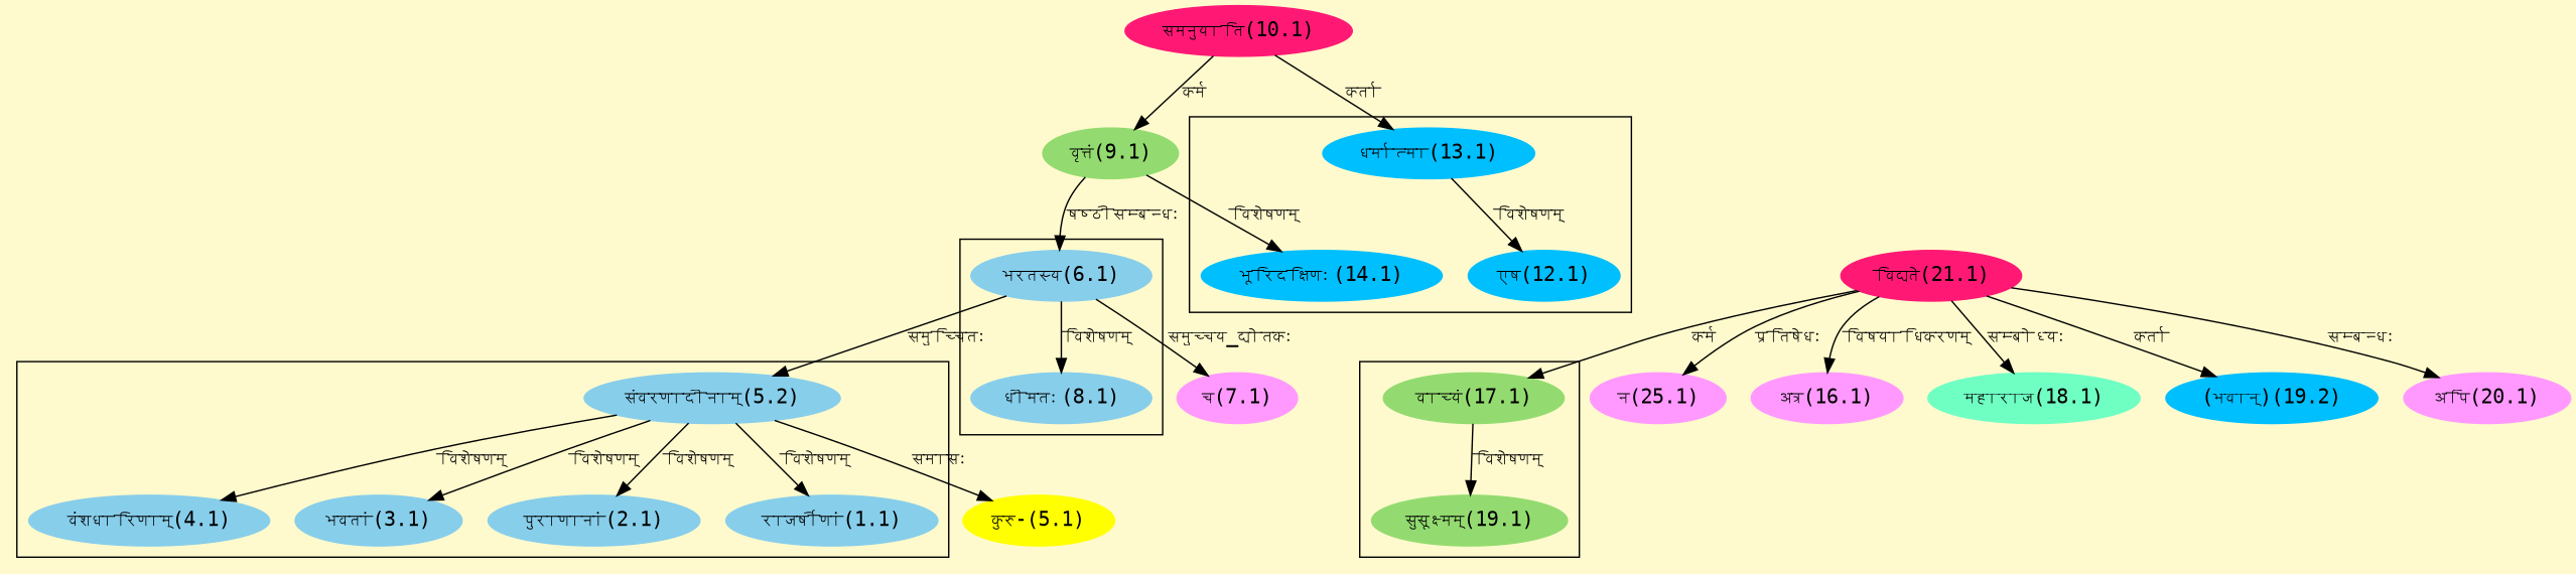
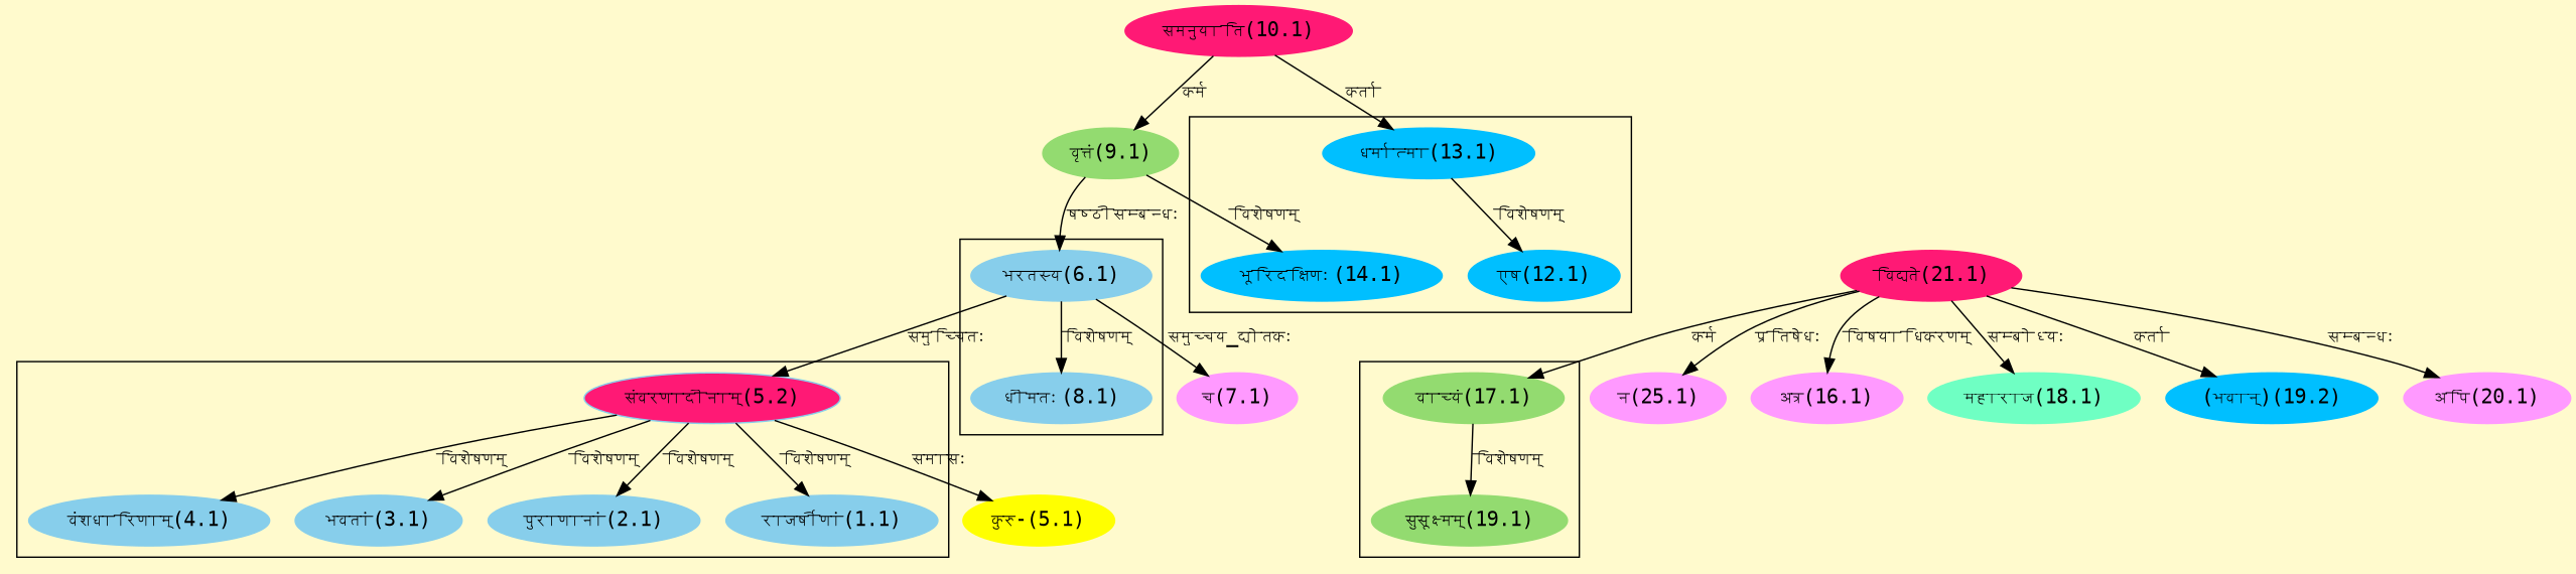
  digraph {
    bgcolor=lemonchiffon1
    compound=true
    fontname="DejaVu Sans Mono"
    rankdir=BT
    node [color="#87CEEB" fontname="DejaVu Sans Mono" style=filled]
    edge [dir=back fontname="DejaVu Sans Mono"]
    n1 [label="राजर्षीणां(1.1)"]
-   n2 [label="संवरणादीनाम्(5.2)"]
+   n2 [label="संवरणादीनाम्(5.2)" fillcolor="#FF1975"]
    n3 [label="पुराणानां(2.1)"]
    n4 [label="भवतां(3.1)"]
    n5 [label="वंशधारिणाम्(4.1)"]
    n6 [label="भरतस्य(6.1)"]
    n7 [label="धीमतः(8.1)"]
    n8 [color="#00BFFF" label="एष(12.1)"]
    n9 [color="#00BFFF" label="धर्मात्मा(13.1)"]
    n10 [color="#00BFFF" label="भूरिदक्षिणः(14.1)"]
    n11 [color="#93DB70" label="सुसूक्ष्मम्(19.1)"]
    n12 [color="#93DB70" label="वाच्यं(17.1)"]
    n13 [color="#93DB70" label="वृत्तं(9.1)"]
    n14 [color="#FF1975" label="समनुयाति(10.1)"]
    n15 [color="#FF1975" label="विद्यते(21.1)"]
    n16 [color="#FFFF00" label="कुरु-(5.1)"]
    n17 [color="#FF99FF" label="च(7.1)"]
    n18 [color="#FF99FF" label="न(25.1)"]
    n19 [color="#FF99FF" label="अत्र(16.1)"]
    n20 [color="#6FFFC3" label="महाराज(18.1)"]
    n21 [color="#00BFFF" label="(भवान्)(19.2)"]
    n22 [color="#FF99FF" label="अपि(20.1)"]
    subgraph cluster_1 {
      n1
      n2
      n3
      n4
      n5
    }
    subgraph cluster_2 {
      n6
      n7
    }
    subgraph cluster_3 {
      n8
      n9
      n10
    }
    subgraph cluster_4 {
      n11
      n12
    }
    n1 -> n2 [label="विशेषणम्"]
    n2 -> n6 [label="समुच्चितः"]
    n3 -> n2 [label="विशेषणम्"]
    n4 -> n2 [label="विशेषणम्"]
    n5 -> n2 [label="विशेषणम्"]
    n6 -> n13 [label="षष्ठीसम्बन्धः"]
    n7 -> n6 [label="विशेषणम्"]
    n8 -> n9 [label="विशेषणम्"]
    n9 -> n14 [label="कर्ता"]
    n10 -> n13 [label="विशेषणम्"]
    n11 -> n12 [label="विशेषणम्"]
    n12 -> n15 [label="कर्म"]
    n13 -> n14 [label="कर्म"]
    n16 -> n2 [label="समासः"]
    n17 -> n6 [label="समुच्चय_द्योतकः"]
    n18 -> n15 [label="प्रतिषेधः"]
    n19 -> n15 [label="विषयाधिकरणम्"]
    n20 -> n15 [label="सम्बोध्यः"]
    n21 -> n15 [label="कर्ता"]
    n22 -> n15 [label="सम्बन्धः"]
  }
